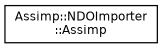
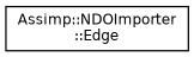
  digraph {
    rankdir=LR
-   n1 [color=black fillcolor=white fontname=Helvetica fontsize=10 height=0.2 label="Assimp::NDOImporter\l::Assimp" shape=record style=filled width=0.4]
+   n1 [color=black fillcolor=white fontname=Helvetica fontsize=10 height=0.2 label="Assimp::NDOImporter\l::Edge" shape=record style=filled width=0.4]
  }
